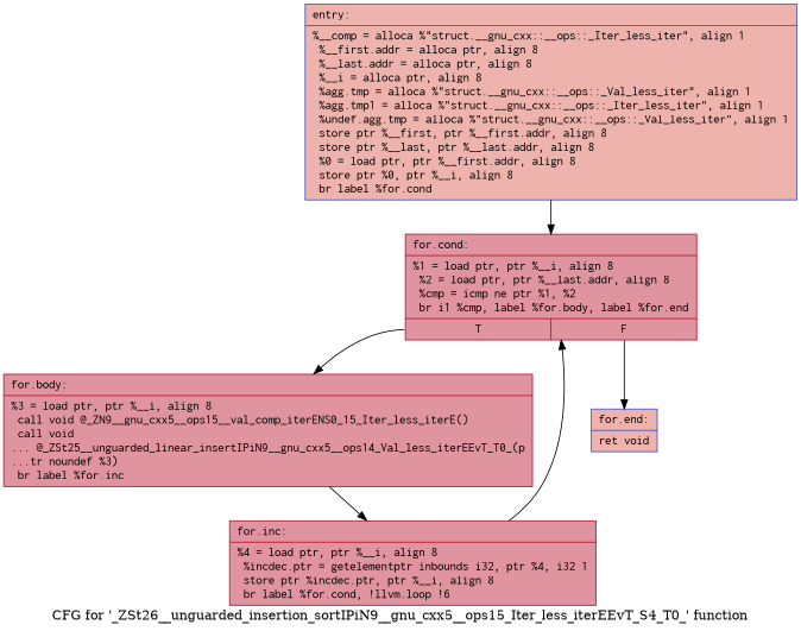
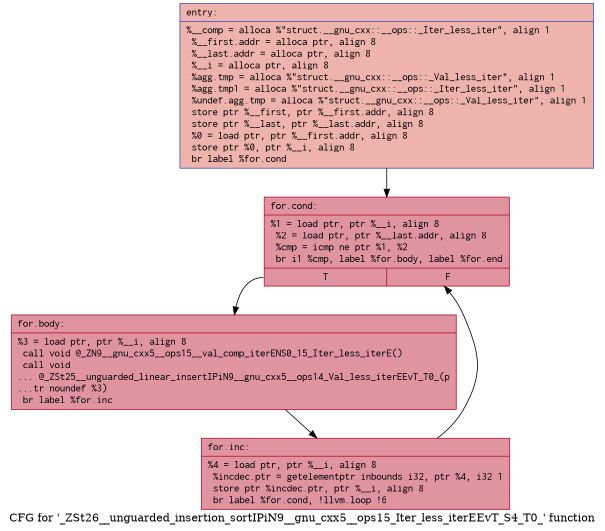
  digraph {
    label="CFG for '_ZSt26__unguarded_insertion_sortIPiN9__gnu_cxx5__ops15_Iter_less_iterEEvT_S4_T0_' function"
    node [color="#b70d28ff" fillcolor="#b70d2870" fontname=Courier shape=record style=filled]
    n1 [color="#3d50c3ff" fillcolor="#d6524470" label="{entry:\l|  %__comp = alloca %\"struct.__gnu_cxx::__ops::_Iter_less_iter\", align 1\l  %__first.addr = alloca ptr, align 8\l  %__last.addr = alloca ptr, align 8\l  %__i = alloca ptr, align 8\l  %agg.tmp = alloca %\"struct.__gnu_cxx::__ops::_Val_less_iter\", align 1\l  %agg.tmp1 = alloca %\"struct.__gnu_cxx::__ops::_Iter_less_iter\", align 1\l  %undef.agg.tmp = alloca %\"struct.__gnu_cxx::__ops::_Val_less_iter\", align 1\l  store ptr %__first, ptr %__first.addr, align 8\l  store ptr %__last, ptr %__last.addr, align 8\l  %0 = load ptr, ptr %__first.addr, align 8\l  store ptr %0, ptr %__i, align 8\l  br label %for.cond\l}"]
    n2 [label="{for.cond:\l|  %1 = load ptr, ptr %__i, align 8\l  %2 = load ptr, ptr %__last.addr, align 8\l  %cmp = icmp ne ptr %1, %2\l  br i1 %cmp, label %for.body, label %for.end\l|{<s0>T|<s1>F}}"]
    n3 [label="{for.body:\l|  %3 = load ptr, ptr %__i, align 8\l  call void @_ZN9__gnu_cxx5__ops15__val_comp_iterENS0_15_Iter_less_iterE()\l  call void\l... @_ZSt25__unguarded_linear_insertIPiN9__gnu_cxx5__ops14_Val_less_iterEEvT_T0_(p\l...tr noundef %3)\l  br label %for.inc\l}"]
-   n4 [color="#3d50c3ff" fillcolor="#d6524470" label="{for.end:\l|  ret void\l}"]
    n5 [label="{for.inc:\l|  %4 = load ptr, ptr %__i, align 8\l  %incdec.ptr = getelementptr inbounds i32, ptr %4, i32 1\l  store ptr %incdec.ptr, ptr %__i, align 8\l  br label %for.cond, !llvm.loop !6\l}"]
    n1 -> n2
    n2 -> n3 [tailport=s0]
-   n2 -> n4 [tailport=s1]
    n3 -> n5
    n5 -> n2
  }
